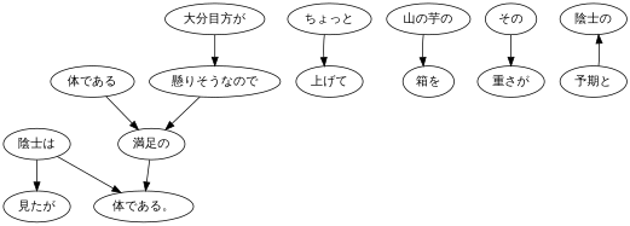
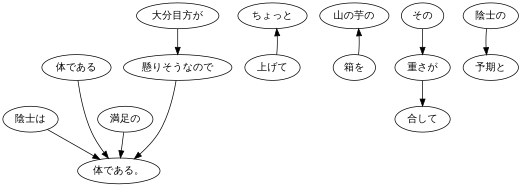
  digraph {
    fontname="PT Serif"
    node [fontname="PT Serif"]
    edge [fontname="PT Serif"]
    n1 [label="陰士は"]
-   n2 [label="見たが"]
    n3 [label="体である。"]
    n4 [label="ちょっと"]
    n5 [label="上げて"]
    n6 [label="山の芋の"]
    n7 [label="箱を"]
    n8 [label="その"]
    n9 [label="重さが"]
+   n10 [label="合して"]
    n11 [label="陰士の"]
    n12 [label="予期と"]
    n13 [label="懸りそうなので"]
    n14 [label="大分目方が"]
    n15 [label="体である"]
    n16 [label="満足の"]
-   n1 -> n2
    n1 -> n3
-   n4 -> n5
-   n6 -> n7
+   n5 -> n4
+   n7 -> n6
    n8 -> n9
-   n12 -> n11
-   n13 -> n16
+   n9 -> n10
+   n11 -> n12
+   n13 -> n3
    n14 -> n13
-   n15 -> n16
+   n15 -> n3
    n16 -> n3
  }
